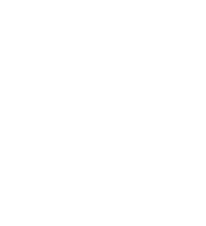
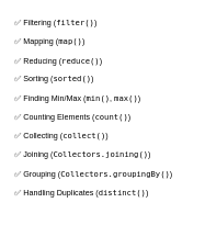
  <mxCell id="0" />
  <mxCell id="1" parent="0" />
+ <mxCell id="2" value="✅ Filtering (&lt;code data-start=&quot;6710&quot; data-end=&quot;6720&quot;&gt;filter()&lt;/code&gt;)&lt;br data-start=&quot;6721&quot; data-end=&quot;6724&quot;&gt;&#10;✅ Mapping (&lt;code data-start=&quot;6735&quot; data-end=&quot;6742&quot;&gt;map()&lt;/code&gt;)&lt;br data-start=&quot;6743&quot; data-end=&quot;6746&quot;&gt;&#10;✅ Reducing (&lt;code data-start=&quot;6758&quot; data-end=&quot;6768&quot;&gt;reduce()&lt;/code&gt;)&lt;br data-start=&quot;6769&quot; data-end=&quot;6772&quot;&gt;&#10;✅ Sorting (&lt;code data-start=&quot;6783&quot; data-end=&quot;6793&quot;&gt;sorted()&lt;/code&gt;)&lt;br data-start=&quot;6794&quot; data-end=&quot;6797&quot;&gt;&#10;✅ Finding Min/Max (&lt;code data-start=&quot;6816&quot; data-end=&quot;6823&quot;&gt;min()&lt;/code&gt;, &lt;code data-start=&quot;6825&quot; data-end=&quot;6832&quot;&gt;max()&lt;/code&gt;)&lt;br data-start=&quot;6833&quot; data-end=&quot;6836&quot;&gt;&#10;✅ Counting Elements (&lt;code data-start=&quot;6857&quot; data-end=&quot;6866&quot;&gt;count()&lt;/code&gt;)&lt;br data-start=&quot;6867&quot; data-end=&quot;6870&quot;&gt;&#10;✅ Collecting (&lt;code data-start=&quot;6884&quot; data-end=&quot;6895&quot;&gt;collect()&lt;/code&gt;)&lt;br data-start=&quot;6896&quot; data-end=&quot;6899&quot;&gt;&#10;✅ Joining (&lt;code data-start=&quot;6910&quot; data-end=&quot;6932&quot;&gt;Collectors.joining()&lt;/code&gt;)&lt;br data-start=&quot;6933&quot; data-end=&quot;6936&quot;&gt;&#10;✅ Grouping (&lt;code data-start=&quot;6948&quot; data-end=&quot;6973&quot;&gt;Collectors.groupingBy()&lt;/code&gt;)&lt;br data-start=&quot;6974&quot; data-end=&quot;6977&quot;&gt;&#10;✅ Handling Duplicates (&lt;code data-start=&quot;7000&quot; data-end=&quot;7012&quot;&gt;distinct()&lt;/code&gt;)" style="text;whiteSpace=wrap;html=1;" vertex="1" parent="1"><mxGeometry x="20" y="20" width="270" height="300" as="geometry" /></mxCell>
